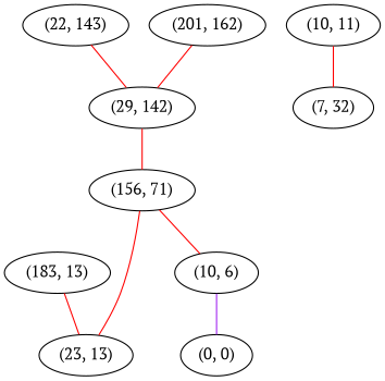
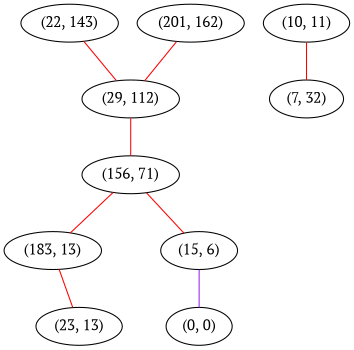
  graph {
    fontname="PT Serif"
    node [fontname="PT Serif"]
    edge [color=red fontname="PT Serif" weight=1]
    "(183, 13)"
    "(23, 13)"
    n3 [label="(7, 32)"]
    "(10, 11)"
-   "(10, 6)"
+   "(10, 6)" [label="(15, 6)"]
    "(0, 0)"
    "(22, 143)"
-   "(29, 142)"
+   "(29, 142)" [label="(29, 112)"]
    "(156, 71)"
    "(201, 162)"
    "(183, 13)" -- "(23, 13)"
    "(10, 11)" -- n3
    "(10, 6)" -- "(0, 0)" [color=purple weight=4]
    "(22, 143)" -- "(29, 142)"
    "(29, 142)" -- "(156, 71)"
-   "(156, 71)" -- "(23, 13)"
+   "(156, 71)" -- "(183, 13)"
    "(156, 71)" -- "(10, 6)"
    "(201, 162)" -- "(29, 142)"
  }
